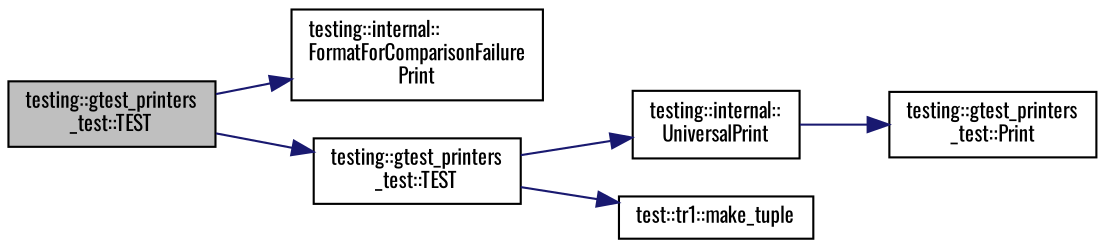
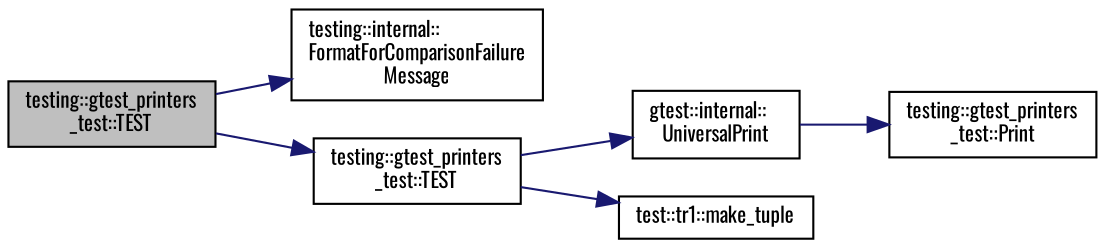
  digraph {
    fontname=Oswald
    rankdir=LR
    node [color=black fillcolor=white fontname=Oswald fontsize=10 shape=record style=filled]
    edge [color=midnightblue fontname=Oswald fontsize=10 labelfontname=Helvetica labelfontsize=10 style=solid]
    n1 [fillcolor=grey75 fontcolor=black height=0.2 label="testing::gtest_printers\l_test::TEST" width=0.4]
-   n2 [height=0.2 label="testing::internal::\lFormatForComparisonFailure\lPrint" width=0.4]
+   n2 [height=0.2 label="testing::internal::\lFormatForComparisonFailure\lMessage" width=0.4]
    n3 [height=0.2 label="testing::gtest_printers\l_test::TEST" width=0.4]
-   n4 [height=0.2 label="testing::internal::\lUniversalPrint" width=0.4]
+   n4 [height=0.2 label="gtest::internal::\lUniversalPrint" width=0.4]
    n5 [height=0.2 label="test::tr1::make_tuple" width=0.4]
    n6 [height=0.2 label="testing::gtest_printers\l_test::Print" width=0.4]
    n1 -> n2
    n1 -> n3
    n3 -> n4
    n3 -> n5
    n4 -> n6
  }
